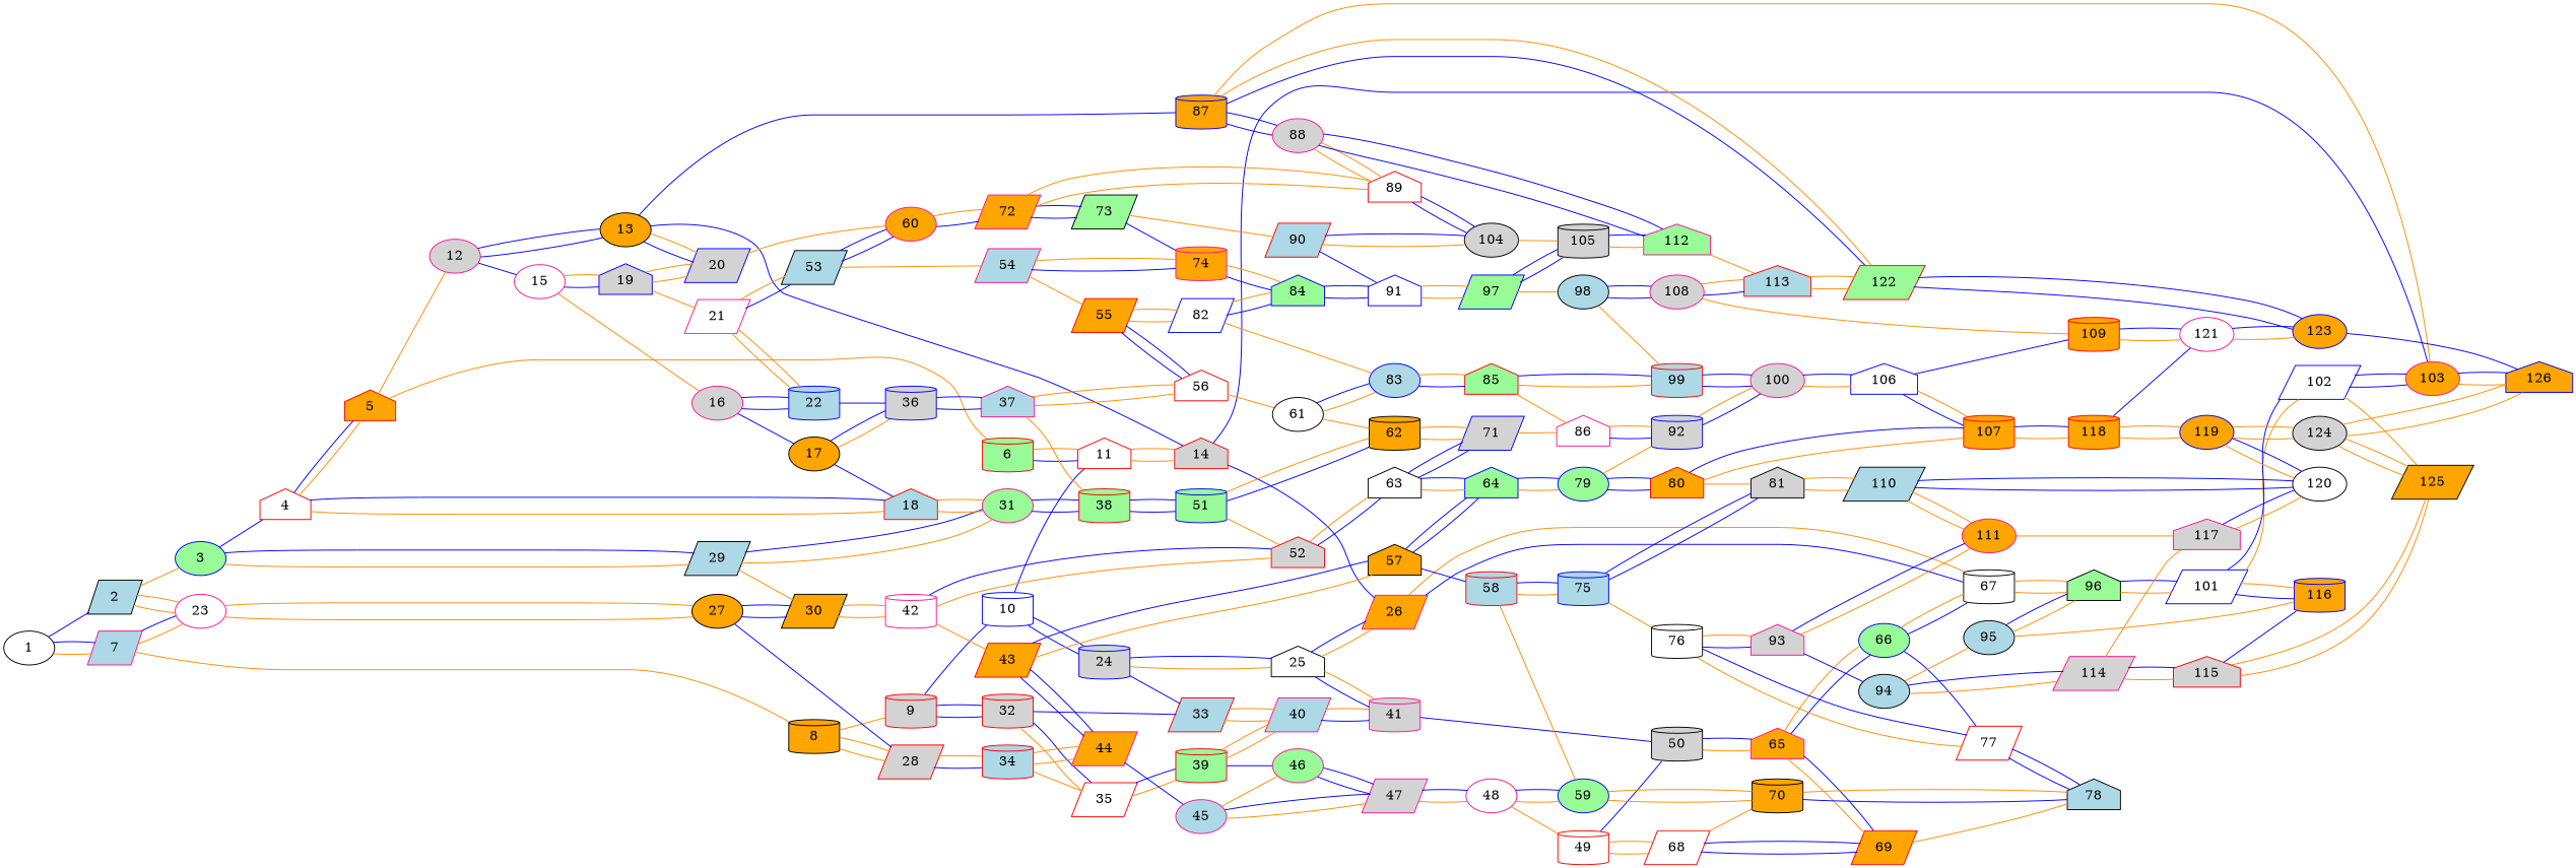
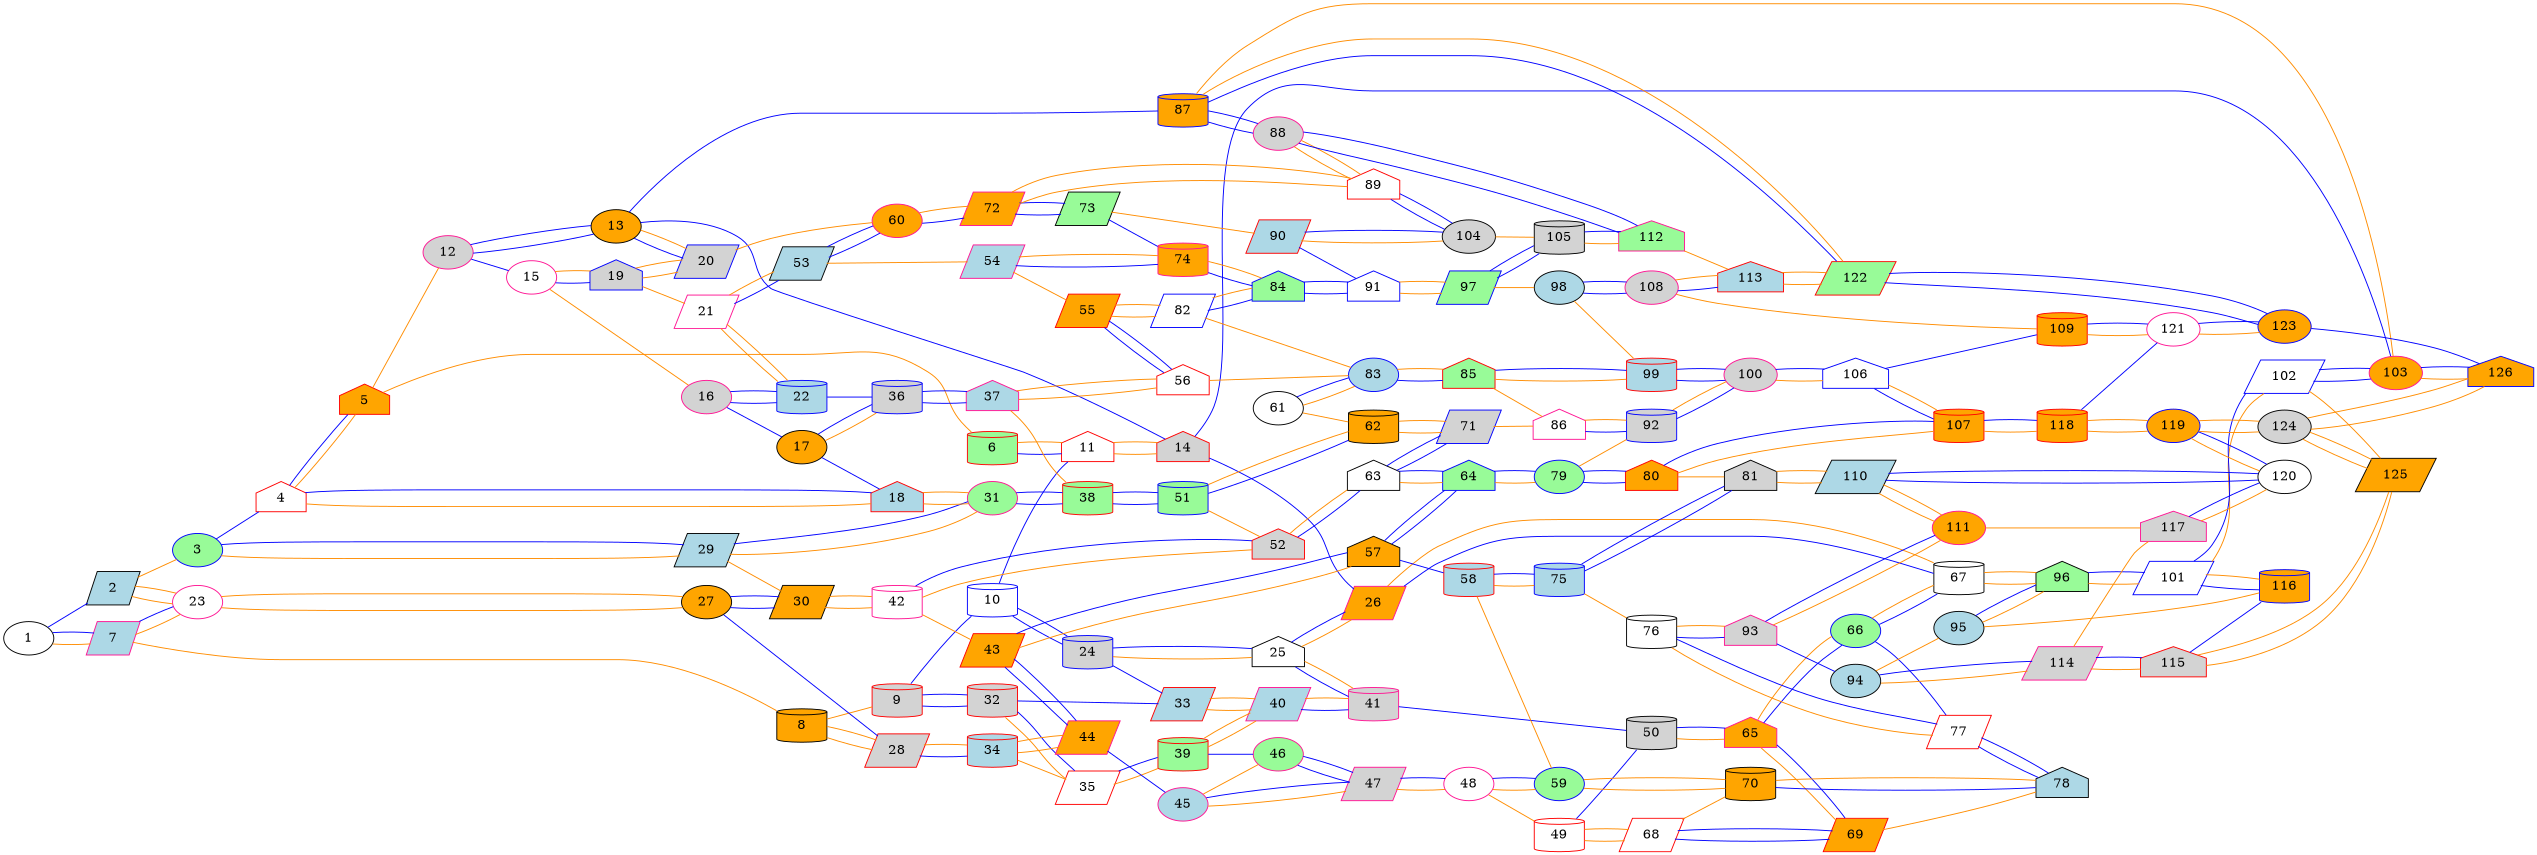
  graph {
    rankdir=LR
    node [color=red fillcolor=orange shape=ellipse style=filled]
    edge [color=darkorange]
    1 [color=black fillcolor=white]
    2 [color=black fillcolor=lightblue shape=parallelogram]
    7 [color=deeppink fillcolor=lightblue shape=parallelogram]
    3 [color=blue fillcolor=palegreen]
    23 [color=deeppink fillcolor=white]
    8 [color=black shape=cylinder]
    4 [fillcolor=white shape=house]
    29 [color=black fillcolor=lightblue shape=parallelogram]
    27 [color=black]
    5 [shape=house]
    18 [fillcolor=lightblue shape=house]
    31 [color=deeppink fillcolor=palegreen]
    30 [color=black shape=parallelogram]
    6 [fillcolor=palegreen shape=cylinder]
    12 [color=deeppink fillcolor=lightgrey]
    11 [fillcolor=white shape=house]
    13 [color=black]
    15 [color=deeppink fillcolor=white]
    14 [fillcolor=lightgrey shape=house]
    9 [fillcolor=lightgrey shape=cylinder]
    28 [fillcolor=lightgrey shape=parallelogram]
    10 [color=blue fillcolor=white shape=cylinder]
    32 [fillcolor=lightgrey shape=cylinder]
    34 [fillcolor=lightblue shape=cylinder]
    24 [color=blue fillcolor=lightgrey shape=cylinder]
    33 [fillcolor=lightblue shape=parallelogram]
    35 [fillcolor=white shape=parallelogram]
    25 [color=black fillcolor=white shape=house]
    26 [color=deeppink shape=parallelogram]
    103 [color=deeppink]
    20 [color=blue fillcolor=lightgrey shape=parallelogram]
    87 [color=blue shape=cylinder]
    16 [color=deeppink fillcolor=lightgrey]
    19 [color=blue fillcolor=lightgrey shape=house]
    60 [color=deeppink]
    88 [color=deeppink fillcolor=lightgrey]
    122 [fillcolor=palegreen shape=parallelogram]
    67 [color=black fillcolor=white shape=cylinder]
    126 [color=blue shape=house]
    17 [color=black]
    22 [color=blue fillcolor=lightblue shape=cylinder]
    21 [color=deeppink fillcolor=white shape=parallelogram]
    36 [color=blue fillcolor=lightgrey shape=cylinder]
    37 [color=deeppink fillcolor=lightblue shape=house]
    38 [fillcolor=palegreen shape=cylinder]
    53 [color=black fillcolor=lightblue shape=parallelogram]
    72 [color=deeppink shape=parallelogram]
    54 [color=deeppink fillcolor=lightblue shape=parallelogram]
    41 [color=deeppink fillcolor=lightgrey shape=cylinder]
    40 [color=deeppink fillcolor=lightblue shape=parallelogram]
    50 [color=black fillcolor=lightgrey shape=cylinder]
    96 [color=black fillcolor=palegreen shape=house]
    42 [color=deeppink fillcolor=white shape=cylinder]
    44 [color=deeppink shape=parallelogram]
    43 [shape=parallelogram]
    52 [fillcolor=lightgrey shape=house]
    51 [color=blue fillcolor=palegreen shape=cylinder]
    39 [fillcolor=palegreen shape=cylinder]
    45 [color=deeppink fillcolor=lightblue]
    46 [color=deeppink fillcolor=palegreen]
    56 [fillcolor=white shape=house]
    61 [color=black fillcolor=white]
    62 [color=black shape=cylinder]
    47 [color=deeppink fillcolor=lightgrey shape=parallelogram]
    65 [color=deeppink shape=house]
    57 [color=black shape=house]
    63 [color=black fillcolor=white shape=house]
    58 [fillcolor=lightblue shape=cylinder]
    64 [color=blue fillcolor=palegreen shape=house]
    48 [color=deeppink fillcolor=white]
    49 [fillcolor=white shape=cylinder]
    59 [color=blue fillcolor=palegreen]
    68 [fillcolor=white shape=parallelogram]
    70 [color=black shape=cylinder]
    69 [shape=parallelogram]
    66 [color=blue fillcolor=palegreen]
    71 [color=blue fillcolor=lightgrey shape=parallelogram]
    55 [shape=parallelogram]
    74 [color=deeppink shape=cylinder]
    82 [color=blue fillcolor=white shape=parallelogram]
    84 [color=blue fillcolor=palegreen shape=house]
    83 [color=blue fillcolor=lightblue]
    75 [color=blue fillcolor=lightblue shape=cylinder]
    79 [color=blue fillcolor=palegreen]
    76 [color=black fillcolor=white shape=cylinder]
    81 [color=black fillcolor=lightgrey shape=house]
    78 [color=black fillcolor=lightblue shape=house]
    73 [color=black fillcolor=palegreen shape=parallelogram]
    89 [fillcolor=white shape=house]
    85 [fillcolor=palegreen shape=house]
    86 [color=deeppink fillcolor=white shape=house]
    80 [shape=house]
    92 [color=blue fillcolor=lightgrey shape=cylinder]
    77 [fillcolor=white shape=parallelogram]
    101 [color=blue fillcolor=white shape=parallelogram]
    90 [fillcolor=lightblue shape=parallelogram]
    104 [color=black fillcolor=lightgrey]
    91 [color=blue fillcolor=white shape=house]
    93 [color=deeppink fillcolor=lightgrey shape=house]
    110 [color=black fillcolor=lightblue shape=parallelogram]
    94 [color=black fillcolor=lightblue]
    111 [color=deeppink]
    107 [shape=cylinder]
    100 [color=deeppink fillcolor=lightgrey]
    118 [shape=cylinder]
    120 [color=black fillcolor=white]
    99 [fillcolor=lightblue shape=cylinder]
    97 [color=blue fillcolor=palegreen shape=parallelogram]
    112 [color=deeppink fillcolor=palegreen shape=house]
    123 [color=blue]
    113 [fillcolor=lightblue shape=house]
    105 [color=black fillcolor=lightgrey shape=cylinder]
    98 [color=black fillcolor=lightblue]
    106 [color=blue fillcolor=white shape=house]
    95 [color=black fillcolor=lightblue]
    114 [color=deeppink fillcolor=lightgrey shape=parallelogram]
    117 [color=deeppink fillcolor=lightgrey shape=house]
    116 [color=blue shape=cylinder]
    115 [fillcolor=lightgrey shape=house]
    102 [color=blue fillcolor=white shape=parallelogram]
    108 [color=deeppink fillcolor=lightgrey]
    109 [shape=cylinder]
    125 [color=black shape=parallelogram]
    121 [color=deeppink fillcolor=white]
    119 [color=blue]
    124 [color=black fillcolor=lightgrey]
    1 -- 2 [color=blue]
    1 -- 7
    1 -- 7 [color=blue]
    2 -- 3
    2 -- 23
    2 -- 23
    7 -- 23
    7 -- 23 [color=blue]
    7 -- 8
    3 -- 4 [color=blue]
    3 -- 29
    3 -- 29 [color=blue]
    23 -- 27
    23 -- 27
    8 -- 9
    8 -- 28
    8 -- 28
    4 -- 5
    4 -- 5 [color=blue]
    4 -- 18
    4 -- 18 [color=blue]
    29 -- 31
    29 -- 31 [color=blue]
    29 -- 30
    27 -- 30 [color=blue]
    27 -- 30 [color=blue]
    27 -- 28 [color=blue]
    5 -- 6
    5 -- 12
    18 -- 31
    18 -- 31
    31 -- 38 [color=blue]
    31 -- 38 [color=blue]
    30 -- 42
    30 -- 42
    6 -- 11 [color=blue]
    6 -- 11
    12 -- 13 [color=blue]
    12 -- 13 [color=blue]
    12 -- 15 [color=blue]
    11 -- 14
    11 -- 14
    13 -- 14 [color=blue]
    13 -- 20 [color=blue]
    13 -- 20
    13 -- 87 [color=blue]
    15 -- 16
    15 -- 19 [color=blue]
    15 -- 19
    14 -- 26 [color=blue]
    14 -- 103 [color=blue]
    9 -- 10 [color=blue]
    9 -- 32 [color=blue]
    9 -- 32 [color=blue]
    28 -- 34 [color=blue]
    28 -- 34
    10 -- 11 [color=blue]
    10 -- 24 [color=blue]
    10 -- 24 [color=blue]
    32 -- 33 [color=blue]
    32 -- 35
    32 -- 35 [color=blue]
    34 -- 35
    34 -- 44
    34 -- 44
    24 -- 33 [color=blue]
    24 -- 25
    24 -- 25 [color=blue]
    33 -- 40
    33 -- 40
    35 -- 39
    35 -- 39 [color=blue]
    25 -- 26
    25 -- 26 [color=blue]
    25 -- 41 [color=blue]
    25 -- 41
    26 -- 67 [color=blue]
    26 -- 67
    103 -- 126
    103 -- 126 [color=blue]
    20 -- 60
    87 -- 103
    87 -- 88 [color=blue]
    87 -- 88 [color=blue]
    87 -- 122 [color=blue]
    87 -- 122
    16 -- 17 [color=blue]
    16 -- 22 [color=blue]
    16 -- 22 [color=blue]
    19 -- 20
    19 -- 20
    19 -- 21
    60 -- 72 [color=blue]
    60 -- 72
    88 -- 89
    88 -- 89
    88 -- 112 [color=blue]
    88 -- 112 [color=blue]
    122 -- 123 [color=blue]
    122 -- 123 [color=blue]
    67 -- 96
    67 -- 96
    17 -- 18 [color=blue]
    17 -- 36
    17 -- 36 [color=blue]
    22 -- 36 [color=blue]
    21 -- 22
    21 -- 22
    21 -- 53 [color=blue]
    21 -- 53
    36 -- 37 [color=blue]
    36 -- 37 [color=blue]
    37 -- 38
    37 -- 56
    37 -- 56
    38 -- 51 [color=blue]
    38 -- 51 [color=blue]
    53 -- 60 [color=blue]
    53 -- 60 [color=blue]
    53 -- 54
    72 -- 73 [color=blue]
    72 -- 73 [color=blue]
    72 -- 89
    72 -- 89
    54 -- 55
    54 -- 74 [color=blue]
    54 -- 74
    41 -- 50 [color=blue]
    40 -- 41 [color=blue]
    40 -- 41
    50 -- 65
    50 -- 65 [color=blue]
    96 -- 101
    96 -- 101 [color=blue]
    42 -- 43
    42 -- 52
    42 -- 52 [color=blue]
    44 -- 45 [color=blue]
    43 -- 44 [color=blue]
    43 -- 44 [color=blue]
    43 -- 57
    43 -- 57 [color=blue]
    52 -- 63 [color=blue]
    52 -- 63
    51 -- 52
    51 -- 62 [color=blue]
    51 -- 62
    39 -- 40
    39 -- 40
    39 -- 46 [color=blue]
    45 -- 46
    45 -- 47
    45 -- 47 [color=blue]
    46 -- 47 [color=blue]
    46 -- 47 [color=blue]
-   56 -- 61
+   56 -- 83
    61 -- 62
    61 -- 83
    61 -- 83 [color=blue]
    62 -- 71
    62 -- 71
    47 -- 48
    47 -- 48 [color=blue]
    65 -- 69
    65 -- 69 [color=blue]
    65 -- 66 [color=blue]
    65 -- 66
    57 -- 58 [color=blue]
    57 -- 64 [color=blue]
    57 -- 64 [color=blue]
    63 -- 64
    63 -- 64 [color=blue]
    63 -- 71 [color=blue]
    63 -- 71 [color=blue]
    58 -- 59
    58 -- 75
    58 -- 75 [color=blue]
    64 -- 79
    64 -- 79 [color=blue]
    48 -- 49
    48 -- 59
    48 -- 59 [color=blue]
    49 -- 50 [color=blue]
    49 -- 68
    49 -- 68
    59 -- 70
    59 -- 70
    68 -- 70
    68 -- 69 [color=blue]
    68 -- 69 [color=blue]
    70 -- 78 [color=blue]
    70 -- 78
    69 -- 78
    66 -- 67 [color=blue]
    66 -- 67
    66 -- 77 [color=blue]
    71 -- 86
    55 -- 56 [color=blue]
    55 -- 56 [color=blue]
    55 -- 82
    55 -- 82
    74 -- 84 [color=blue]
    74 -- 84
    82 -- 84 [color=blue]
    82 -- 84
    82 -- 83
    84 -- 91 [color=blue]
    84 -- 91 [color=blue]
    83 -- 85 [color=blue]
    83 -- 85
    75 -- 76
    75 -- 81 [color=blue]
    75 -- 81 [color=blue]
    79 -- 80 [color=blue]
    79 -- 80 [color=blue]
    79 -- 92
    76 -- 77
    76 -- 77 [color=blue]
    76 -- 93 [color=blue]
    76 -- 93
    81 -- 110
    81 -- 110
    73 -- 74 [color=blue]
    73 -- 90
    89 -- 104 [color=blue]
    89 -- 104 [color=blue]
    85 -- 86
    85 -- 99
    85 -- 99 [color=blue]
    86 -- 92 [color=blue]
    86 -- 92
    80 -- 81
    80 -- 107
    80 -- 107 [color=blue]
    92 -- 100 [color=blue]
    92 -- 100
    77 -- 78 [color=blue]
    77 -- 78 [color=blue]
    101 -- 116 [color=blue]
    101 -- 116
    101 -- 102
    101 -- 102 [color=blue]
    90 -- 104
    90 -- 104 [color=blue]
    90 -- 91 [color=blue]
    104 -- 105
    91 -- 97
    91 -- 97
    93 -- 94 [color=blue]
    93 -- 111
    93 -- 111 [color=blue]
    110 -- 111
    110 -- 111
    110 -- 120 [color=blue]
    110 -- 120 [color=blue]
    94 -- 95
    94 -- 114
    94 -- 114 [color=blue]
    111 -- 117
    107 -- 118
    107 -- 118 [color=blue]
    100 -- 106
    100 -- 106 [color=blue]
    118 -- 121 [color=blue]
    118 -- 119
    118 -- 119
    99 -- 100 [color=blue]
    99 -- 100 [color=blue]
    97 -- 105 [color=blue]
    97 -- 105 [color=blue]
    97 -- 98
    112 -- 113
    123 -- 126 [color=blue]
    113 -- 122
    113 -- 122
    105 -- 112
    105 -- 112 [color=blue]
    98 -- 99
    98 -- 108 [color=blue]
    98 -- 108 [color=blue]
    106 -- 107 [color=blue]
    106 -- 107
    106 -- 109 [color=blue]
    95 -- 96
    95 -- 96 [color=blue]
    95 -- 116
    114 -- 117
    114 -- 115
    114 -- 115 [color=blue]
    117 -- 120
    117 -- 120 [color=blue]
    115 -- 116 [color=blue]
    115 -- 125
    115 -- 125
    102 -- 103 [color=blue]
    102 -- 103 [color=blue]
    102 -- 125
    108 -- 113 [color=blue]
    108 -- 113
    108 -- 109
    109 -- 121
    109 -- 121 [color=blue]
    121 -- 123
    121 -- 123 [color=blue]
    119 -- 120
    119 -- 120 [color=blue]
    119 -- 124
    119 -- 124
    124 -- 126
    124 -- 126
    124 -- 125
    124 -- 125
  }
